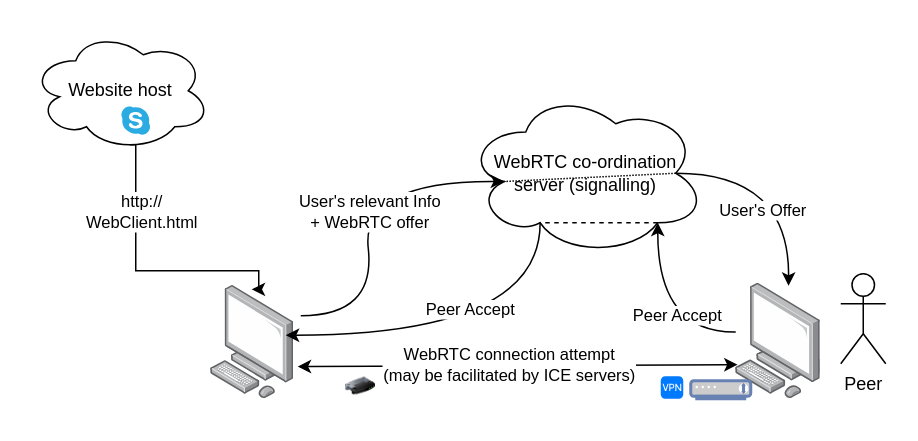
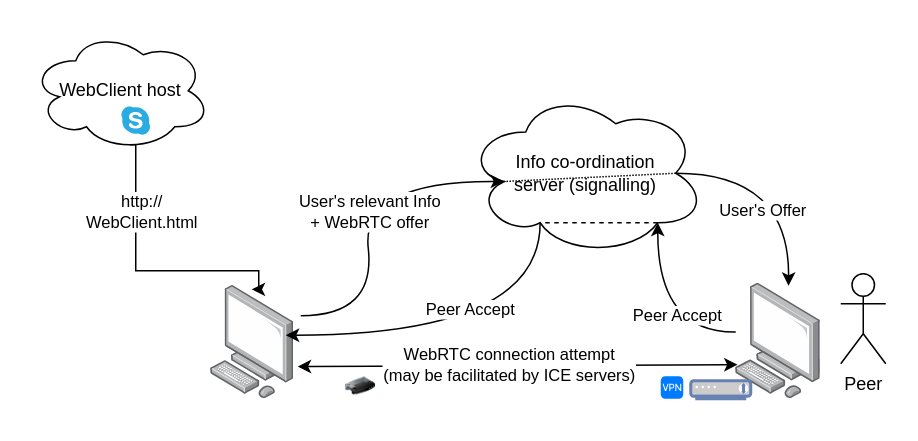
  <mxCell id="0" />
  <mxCell id="1" parent="0" />
  <mxCell id="2" style="edgeStyle=orthogonalEdgeStyle;rounded=0;orthogonalLoop=1;jettySize=auto;html=1;exitX=0.55;exitY=0.95;exitDx=0;exitDy=0;exitPerimeter=0;entryX=0.49;entryY=0.032;entryDx=0;entryDy=0;entryPerimeter=0;" edge="1" parent="1" source="4" target="5"><mxGeometry relative="1" as="geometry"><mxPoint x="170" y="180" as="targetPoint" /><Array as="points"><mxPoint x="90" y="96" /><mxPoint x="90" y="180" /><mxPoint x="172" y="180" /></Array></mxGeometry></mxCell>
  <mxCell id="3" value="http://&lt;br&gt;WebClient.html" style="edgeLabel;html=1;align=center;verticalAlign=middle;resizable=0;points=[];" vertex="1" connectable="0" parent="2"><mxGeometry x="0.55" relative="1" as="geometry"><mxPoint x="-54" y="-40" as="offset" /></mxGeometry></mxCell>
- <mxCell id="4" value="Website host" style="ellipse;shape=cloud;whiteSpace=wrap;html=1;" vertex="1" parent="1"><mxGeometry x="20" y="20" width="120" height="80" as="geometry" /></mxCell>
+ <mxCell id="4" value="WebClient host" style="ellipse;shape=cloud;whiteSpace=wrap;html=1;" vertex="1" parent="1"><mxGeometry x="20" y="20" width="120" height="80" as="geometry" /></mxCell>
  <mxCell id="5" value="" style="image;points=[];aspect=fixed;html=1;align=center;shadow=0;dashed=0;image=img/lib/allied_telesis/computer_and_terminals/Personal_Computer.svg;" vertex="1" parent="1"><mxGeometry x="140" y="190" width="55.6" height="75.35" as="geometry" /></mxCell>
- <mxCell id="6" value="WebRTC co-ordination server&amp;nbsp;&lt;span style=&quot;background-color: initial;&quot;&gt;(signalling)&lt;/span&gt;" style="ellipse;shape=cloud;whiteSpace=wrap;html=1;" vertex="1" parent="1"><mxGeometry x="310" y="60" width="160" height="110" as="geometry" /></mxCell>
+ <mxCell id="6" value="Info co-ordination server&amp;nbsp;&lt;span style=&quot;background-color: initial;&quot;&gt;(signalling)&lt;/span&gt;" style="ellipse;shape=cloud;whiteSpace=wrap;html=1;" vertex="1" parent="1"><mxGeometry x="310" y="60" width="160" height="110" as="geometry" /></mxCell>
  <mxCell id="7" value="" style="curved=1;endArrow=classic;html=1;rounded=0;entryX=0.16;entryY=0.55;entryDx=0;entryDy=0;entryPerimeter=0;" edge="1" parent="1" target="6"><mxGeometry width="50" height="50" relative="1" as="geometry"><mxPoint x="200" y="210" as="sourcePoint" /><mxPoint x="250" y="160" as="targetPoint" /><Array as="points"><mxPoint x="250" y="210" /><mxPoint x="240" y="120" /></Array></mxGeometry></mxCell>
  <mxCell id="8" value="User's relevant Info&lt;br&gt;+ WebRTC offer" style="edgeLabel;html=1;align=center;verticalAlign=middle;resizable=0;points=[];" vertex="1" connectable="0" parent="7"><mxGeometry x="0.581" y="-11" relative="1" as="geometry"><mxPoint x="-41" y="9" as="offset" /></mxGeometry></mxCell>
  <mxCell id="9" value="" style="shape=image;html=1;verticalAlign=top;verticalLabelPosition=bottom;labelBackgroundColor=#ffffff;imageAspect=0;aspect=fixed;image=https://cdn2.iconfinder.com/data/icons/social-media-2198/64/chrome_social_media_network-128.png" vertex="1" parent="1"><mxGeometry x="151.61" y="204.61" width="32.38" height="32.38" as="geometry" /></mxCell>
  <mxCell id="10" value="Peer" style="shape=umlActor;verticalLabelPosition=bottom;verticalAlign=top;html=1;outlineConnect=0;" vertex="1" parent="1"><mxGeometry x="560" y="182" width="30" height="60" as="geometry" /></mxCell>
  <mxCell id="11" style="edgeStyle=orthogonalEdgeStyle;rounded=0;orthogonalLoop=1;jettySize=auto;html=1;exitX=0.875;exitY=0.5;exitDx=0;exitDy=0;exitPerimeter=0;curved=1;entryX=0.503;entryY=0.001;entryDx=0;entryDy=0;entryPerimeter=0;" edge="1" parent="1" source="6"><mxGeometry relative="1" as="geometry"><mxPoint x="525.21" y="190.062" as="targetPoint" /></mxGeometry></mxCell>
  <mxCell id="12" value="User's Offer" style="edgeLabel;html=1;align=center;verticalAlign=middle;resizable=0;points=[];" vertex="1" connectable="0" parent="11"><mxGeometry x="0.32" y="-18" relative="1" as="geometry"><mxPoint as="offset" /></mxGeometry></mxCell>
  <mxCell id="13" style="edgeStyle=orthogonalEdgeStyle;rounded=0;orthogonalLoop=1;jettySize=auto;html=1;entryX=0.8;entryY=0.8;entryDx=0;entryDy=0;entryPerimeter=0;curved=1;" edge="1" parent="1" target="6"><mxGeometry relative="1" as="geometry"><mxPoint x="490" y="220.828" as="sourcePoint" /></mxGeometry></mxCell>
  <mxCell id="14" value="Peer Accept" style="edgeLabel;html=1;align=center;verticalAlign=middle;resizable=0;points=[];" vertex="1" connectable="0" parent="13"><mxGeometry x="-0.382" y="-12" relative="1" as="geometry"><mxPoint as="offset" /></mxGeometry></mxCell>
  <mxCell id="15" style="edgeStyle=orthogonalEdgeStyle;rounded=0;orthogonalLoop=1;jettySize=auto;html=1;exitX=0.31;exitY=0.8;exitDx=0;exitDy=0;exitPerimeter=0;curved=1;" edge="1" parent="1" source="6"><mxGeometry relative="1" as="geometry"><mxPoint x="190" y="223" as="targetPoint" /><Array as="points"><mxPoint x="360" y="223" /></Array></mxGeometry></mxCell>
  <mxCell id="16" value="Peer Accept" style="edgeLabel;html=1;align=center;verticalAlign=middle;resizable=0;points=[];" vertex="1" connectable="0" parent="15"><mxGeometry x="-0.005" y="-18" relative="1" as="geometry"><mxPoint as="offset" /></mxGeometry></mxCell>
  <mxCell id="17" value="" style="endArrow=classic;startArrow=classic;html=1;rounded=0;entryX=0.018;entryY=0.854;entryDx=0;entryDy=0;entryPerimeter=0;exitX=1.042;exitY=0.715;exitDx=0;exitDy=0;exitPerimeter=0;" edge="1" parent="1" source="5"><mxGeometry width="50" height="50" relative="1" as="geometry"><mxPoint x="230" y="240" as="sourcePoint" /><mxPoint x="491.26" y="242.606" as="targetPoint" /></mxGeometry></mxCell>
  <mxCell id="18" value="WebRTC connection attempt&lt;br&gt;(may be facilitated by ICE servers)" style="edgeLabel;html=1;align=center;verticalAlign=middle;resizable=0;points=[];" vertex="1" connectable="0" parent="17"><mxGeometry x="-0.029" y="2" relative="1" as="geometry"><mxPoint x="-1" y="1" as="offset" /></mxGeometry></mxCell>
  <mxCell id="19" value="" style="endArrow=none;html=1;rounded=0;entryX=0.16;entryY=0.55;entryDx=0;entryDy=0;entryPerimeter=0;exitX=0.875;exitY=0.5;exitDx=0;exitDy=0;exitPerimeter=0;dashed=1;dashPattern=1 1;" edge="1" parent="1" source="6" target="6"><mxGeometry width="50" height="50" relative="1" as="geometry"><mxPoint x="230" y="240" as="sourcePoint" /><mxPoint x="280" y="190" as="targetPoint" /></mxGeometry></mxCell>
  <mxCell id="20" value="" style="endArrow=none;dashed=1;html=1;rounded=0;entryX=0.31;entryY=0.8;entryDx=0;entryDy=0;entryPerimeter=0;exitX=0.8;exitY=0.8;exitDx=0;exitDy=0;exitPerimeter=0;" edge="1" parent="1" source="6" target="6"><mxGeometry width="50" height="50" relative="1" as="geometry"><mxPoint x="230" y="240" as="sourcePoint" /><mxPoint x="280" y="190" as="targetPoint" /></mxGeometry></mxCell>
  <mxCell id="21" value="" style="dashed=0;outlineConnect=0;html=1;align=center;labelPosition=center;verticalLabelPosition=bottom;verticalAlign=top;shape=mxgraph.weblogos.skype;fillColor=#2AACE2;strokeColor=none" vertex="1" parent="1"><mxGeometry x="80" y="70" width="20" height="20" as="geometry" /></mxCell>
  <mxCell id="22" value="" style="shape=image;html=1;verticalAlign=top;verticalLabelPosition=bottom;labelBackgroundColor=#ffffff;imageAspect=0;aspect=fixed;image=https://cdn0.iconfinder.com/data/icons/social-media-and-logos-12/32/Google_Google-128.png" vertex="1" parent="1"><mxGeometry x="370" y="82" width="18" height="18" as="geometry" /></mxCell>
  <mxCell id="23" value="" style="image;points=[];aspect=fixed;html=1;align=center;shadow=0;dashed=0;image=img/lib/allied_telesis/computer_and_terminals/Personal_Computer.svg;" vertex="1" parent="1"><mxGeometry x="490" y="188.55" width="56.67" height="76.8" as="geometry" /></mxCell>
  <mxCell id="24" value="" style="image;html=1;image=img/lib/clip_art/networking/Router_128x128.png" vertex="1" parent="1"><mxGeometry x="230" y="242" width="20" height="30" as="geometry" /></mxCell>
  <mxCell id="25" value="" style="html=1;strokeWidth=1;shadow=0;dashed=0;shape=mxgraph.ios7.misc.vpn;fillColor=#007AFF;strokeColor=none;buttonText=;strokeColor2=#222222;fontColor=#222222;fontSize=8;verticalLabelPosition=bottom;verticalAlign=top;align=center;sketch=0;" vertex="1" parent="1"><mxGeometry x="440" y="250.35" width="15" height="15" as="geometry" /></mxCell>
  <mxCell id="26" value="" style="fontColor=#0066CC;verticalAlign=top;verticalLabelPosition=bottom;labelPosition=center;align=center;html=1;outlineConnect=0;fillColor=#CCCCCC;strokeColor=#6881B3;gradientColor=none;gradientDirection=north;strokeWidth=2;shape=mxgraph.networks.modem;" vertex="1" parent="1"><mxGeometry x="460" y="253.35" width="40" height="12" as="geometry" /></mxCell>
